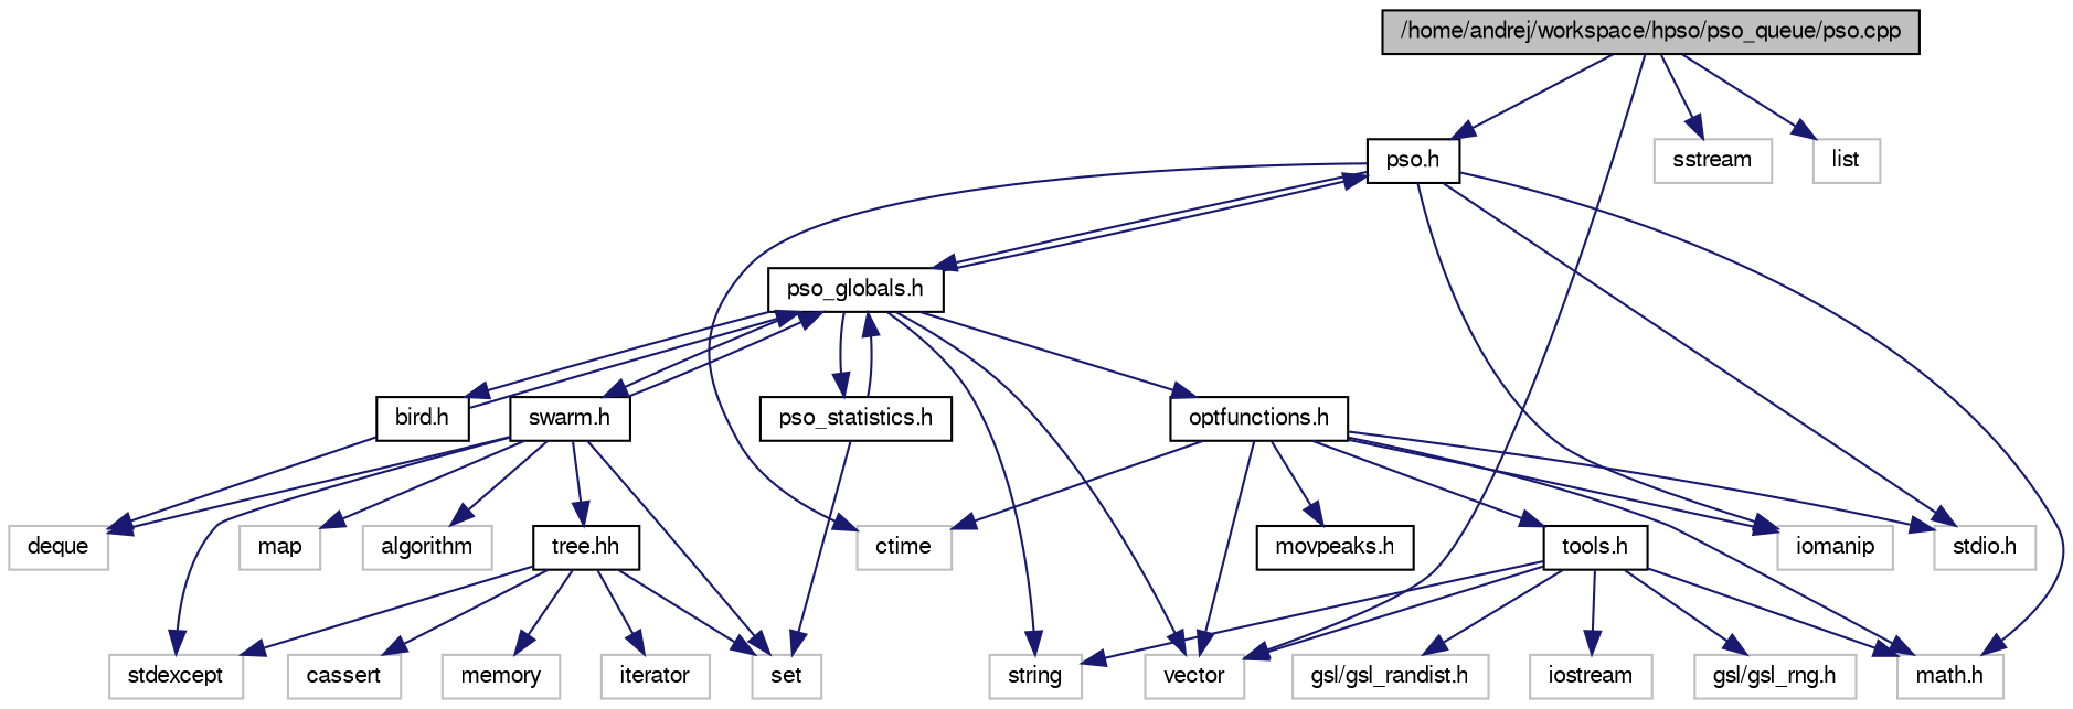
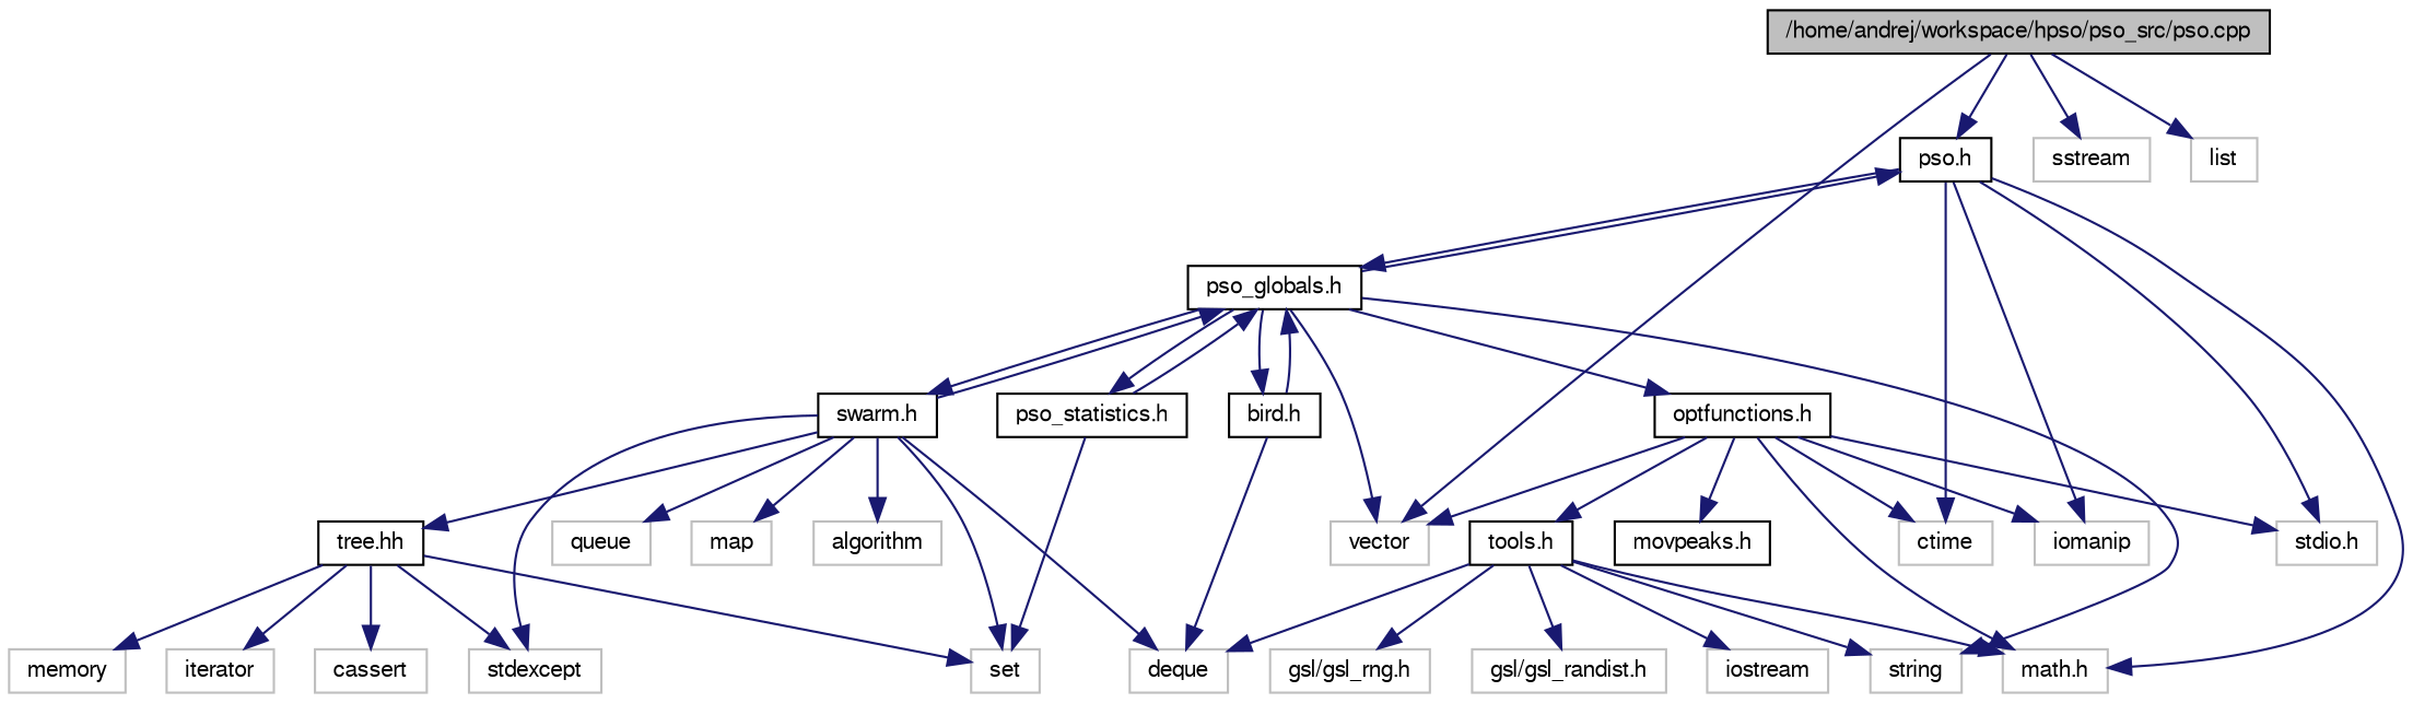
  digraph {
    node [color=grey75 fontname=FreeSans fontsize=10 shape=record]
    edge [color=midnightblue fontname=FreeSans fontsize=10 labelfontname=FreeSans labelfontsize=10 style=solid]
-   n1 [color=black fillcolor=grey75 fontcolor=black height=0.2 label="/home/andrej/workspace/hpso/pso_queue/pso.cpp" style=filled width=0.4]
+   n1 [color=black fillcolor=grey75 fontcolor=black height=0.2 label="/home/andrej/workspace/hpso/pso_src/pso.cpp" style=filled width=0.4]
    n2 [color=black height=0.2 label="pso.h" width=0.4]
    n3 [height=0.2 label=vector width=0.4]
    n4 [height=0.2 label=sstream width=0.4]
    n5 [height=0.2 label=list width=0.4]
    n6 [height=0.2 label="stdio.h" width=0.4]
    n7 [height=0.2 label="math.h" width=0.4]
    n8 [height=0.2 label=ctime width=0.4]
    n9 [height=0.2 label=iomanip width=0.4]
    n10 [color=black height=0.2 label="pso_globals.h" width=0.4]
    n11 [height=0.2 label=string width=0.4]
    n12 [color=black height=0.2 label="optfunctions.h" width=0.4]
    n13 [color=black height=0.2 label="pso_statistics.h" width=0.4]
    n14 [color=black height=0.2 label="swarm.h" width=0.4]
    n15 [color=black height=0.2 label="bird.h" width=0.4]
    n16 [height=0.2 label=iostream width=0.4]
    n17 [color=black height=0.2 label="tools.h" width=0.4]
    n18 [color=black height=0.2 label="movpeaks.h" width=0.4]
    n19 [height=0.2 label=set width=0.4]
    n20 [color=black height=0.2 label="tree.hh" width=0.4]
    n21 [height=0.2 label=deque width=0.4]
+   n22 [height=0.2 label=queue width=0.4]
    n23 [height=0.2 label=map width=0.4]
    n24 [height=0.2 label=algorithm width=0.4]
    n25 [height=0.2 label=stdexcept width=0.4]
    n26 [height=0.2 label="gsl/gsl_rng.h" width=0.4]
    n27 [height=0.2 label="gsl/gsl_randist.h" width=0.4]
    n28 [height=0.2 label=cassert width=0.4]
    n29 [height=0.2 label=memory width=0.4]
    n30 [height=0.2 label=iterator width=0.4]
    n1 -> n2
    n1 -> n3
    n1 -> n4
    n1 -> n5
    n2 -> n6
    n2 -> n7
    n2 -> n8
    n2 -> n9
    n2 -> n10
    n10 -> n2
    n10 -> n3
    n10 -> n11
    n10 -> n12
    n10 -> n13
    n10 -> n14
    n10 -> n15
    n12 -> n3
    n12 -> n6
    n12 -> n7
    n12 -> n8
    n12 -> n9
    n12 -> n17
    n12 -> n18
    n13 -> n10
    n13 -> n19
    n14 -> n10
    n14 -> n19
    n14 -> n20
    n14 -> n21
+   n14 -> n22
    n14 -> n23
    n14 -> n24
    n14 -> n25
    n15 -> n10
    n15 -> n21
-   n17 -> n3
+   n17 -> n21
    n17 -> n7
    n17 -> n11
    n17 -> n16
    n17 -> n26
    n17 -> n27
    n20 -> n19
    n20 -> n25
    n20 -> n28
    n20 -> n29
    n20 -> n30
  }
